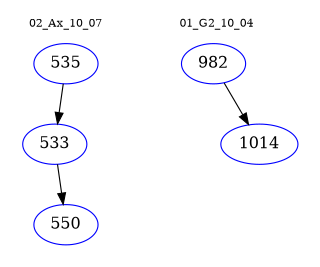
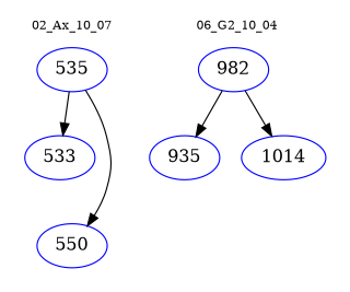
  digraph {
    node [color=blue]
    edge [color=black]
    n1 [label=535]
    n2 [label=533]
    n3 [label=550]
    n4 [label=982]
+   n5 [label=935]
    n6 [label=1014]
    subgraph cluster_1 {
      color=white
      fontsize=10
      label="02_Ax_10_07"
      n1
      n2
      n3
    }
    subgraph cluster_2 {
      color=white
      fontsize=10
-     label="01_G2_10_04"
+     label="06_G2_10_04"
      n4
+     n5
      n6
    }
    n1 -> n2
-   n2 -> n3
+   n1 -> n3
+   n4 -> n5
    n4 -> n6
  }
